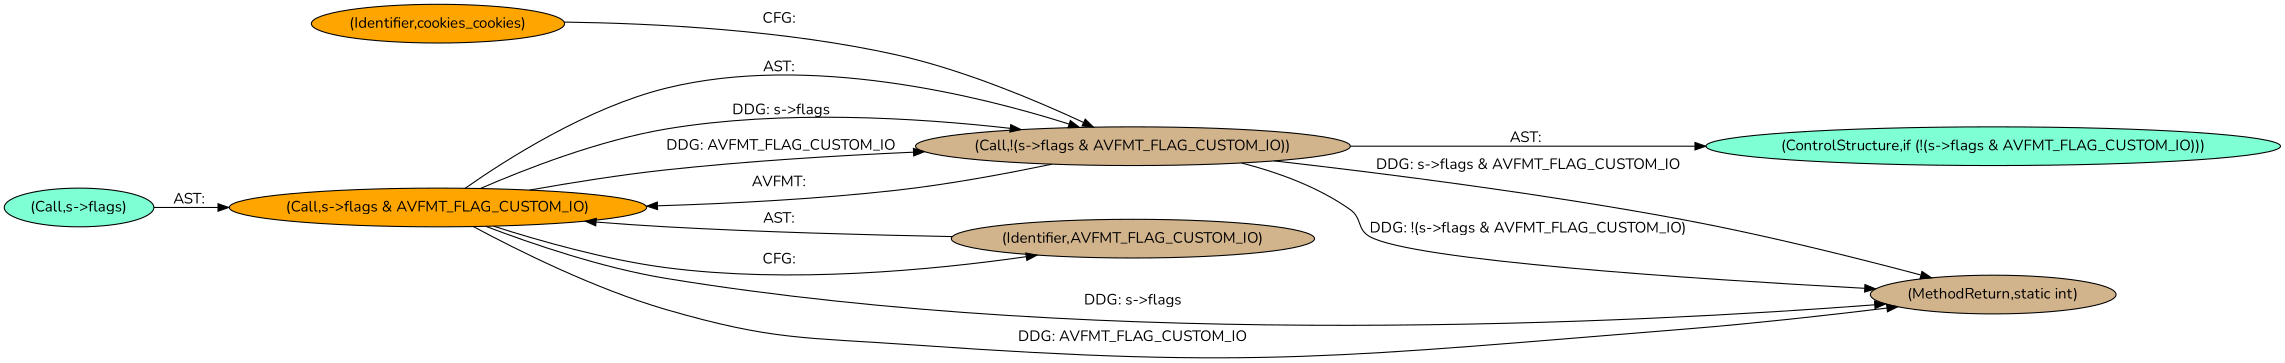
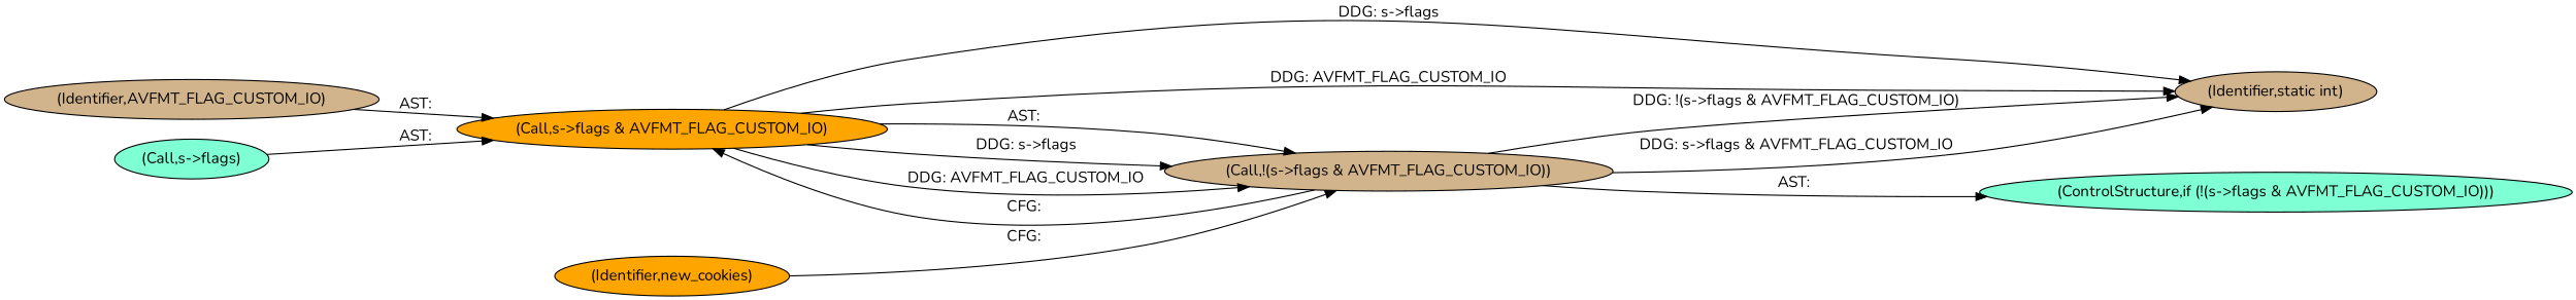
  digraph {
    fontname=Nunito
    rankdir=LR
    node [fillcolor=tan fontname=Nunito style=filled]
    edge [fontname=Nunito]
    n1 [fillcolor=orange label="(Call,s->flags & AVFMT_FLAG_CUSTOM_IO)"]
    n2 [label="(Call,!(s->flags & AVFMT_FLAG_CUSTOM_IO))"]
-   n3 [label="(MethodReturn,static int)"]
+   n3 [label="(Identifier,static int)"]
    n4 [label="(Identifier,AVFMT_FLAG_CUSTOM_IO)"]
    n5 [fillcolor=aquamarine label="(ControlStructure,if (!(s->flags & AVFMT_FLAG_CUSTOM_IO)))"]
    n6 [fillcolor=aquamarine label="(Call,s->flags)"]
-   n7 [fillcolor=orange label="(Identifier,cookies_cookies)"]
+   n7 [fillcolor=orange label="(Identifier,new_cookies)"]
    n1 -> n2 [label="AST: "]
    n1 -> n2 [label="DDG: s->flags"]
    n1 -> n2 [label="DDG: AVFMT_FLAG_CUSTOM_IO"]
    n1 -> n3 [label="DDG: s->flags"]
    n1 -> n3 [label="DDG: AVFMT_FLAG_CUSTOM_IO"]
-   n1 -> n4 [label="CFG: "]
-   n2 -> n1 [label="AVFMT: "]
+   n2 -> n1 [label="CFG: "]
    n2 -> n3 [label="DDG: !(s->flags & AVFMT_FLAG_CUSTOM_IO)"]
    n2 -> n3 [label="DDG: s->flags & AVFMT_FLAG_CUSTOM_IO"]
    n2 -> n5 [label="AST: "]
    n4 -> n1 [label="AST: "]
    n6 -> n1 [label="AST: "]
    n7 -> n2 [label="CFG: "]
  }
